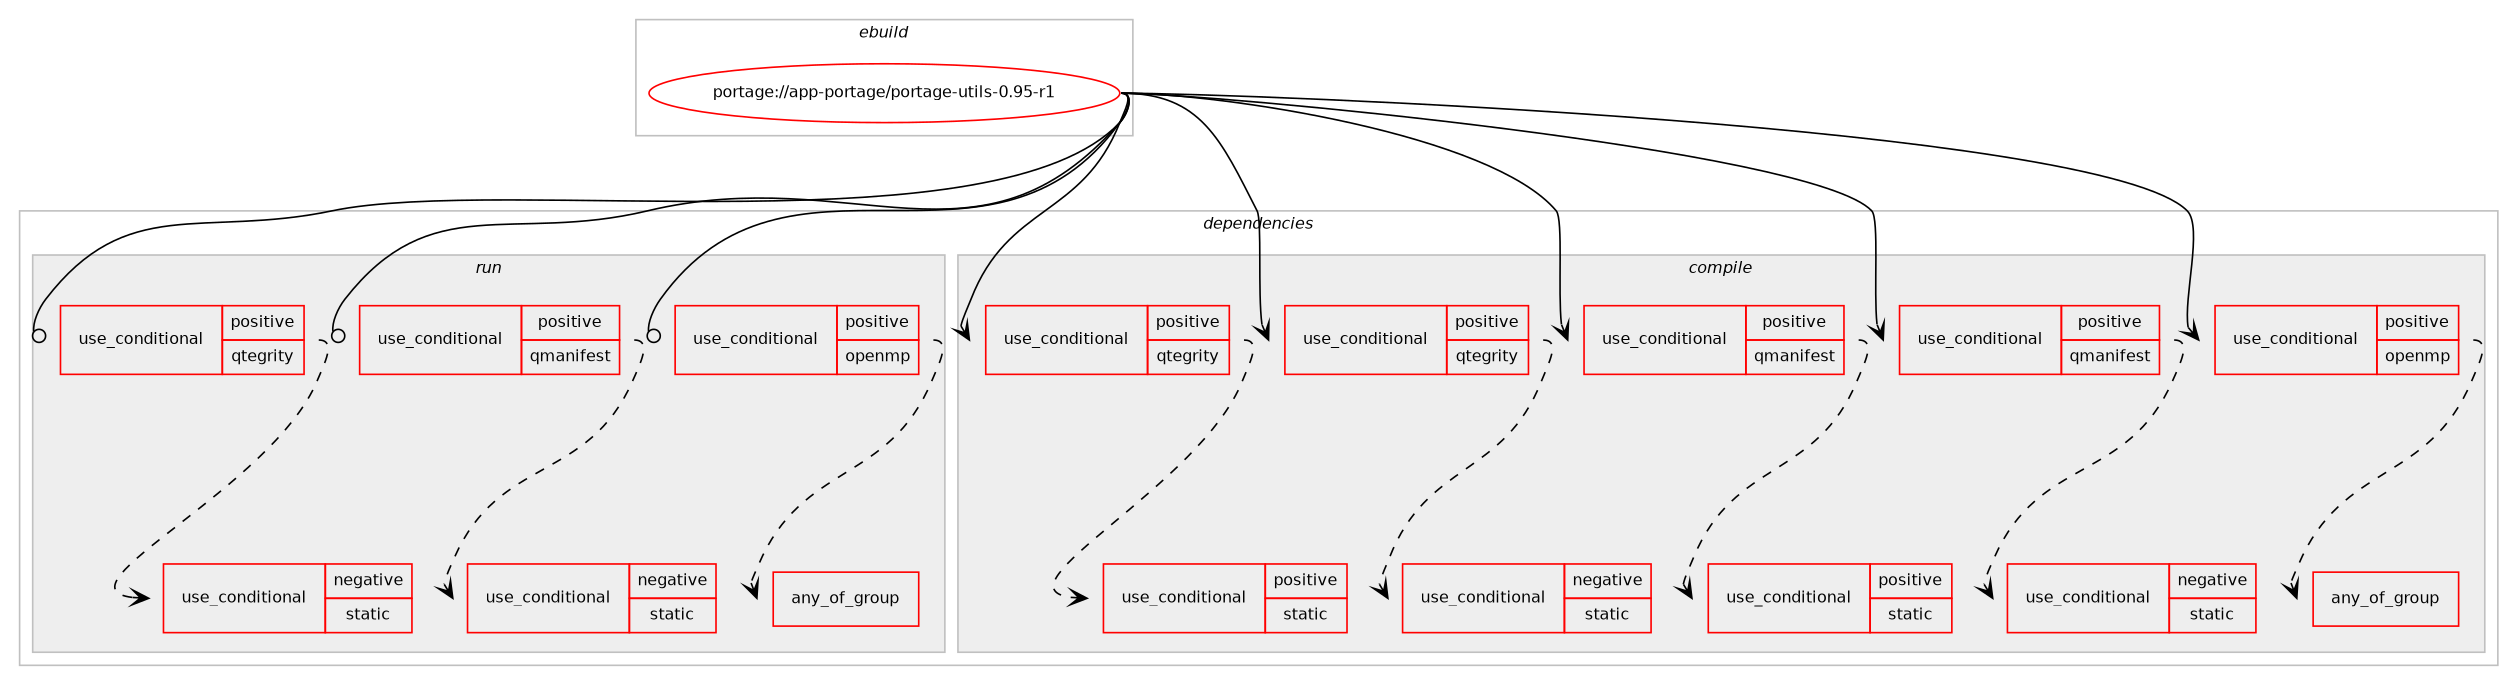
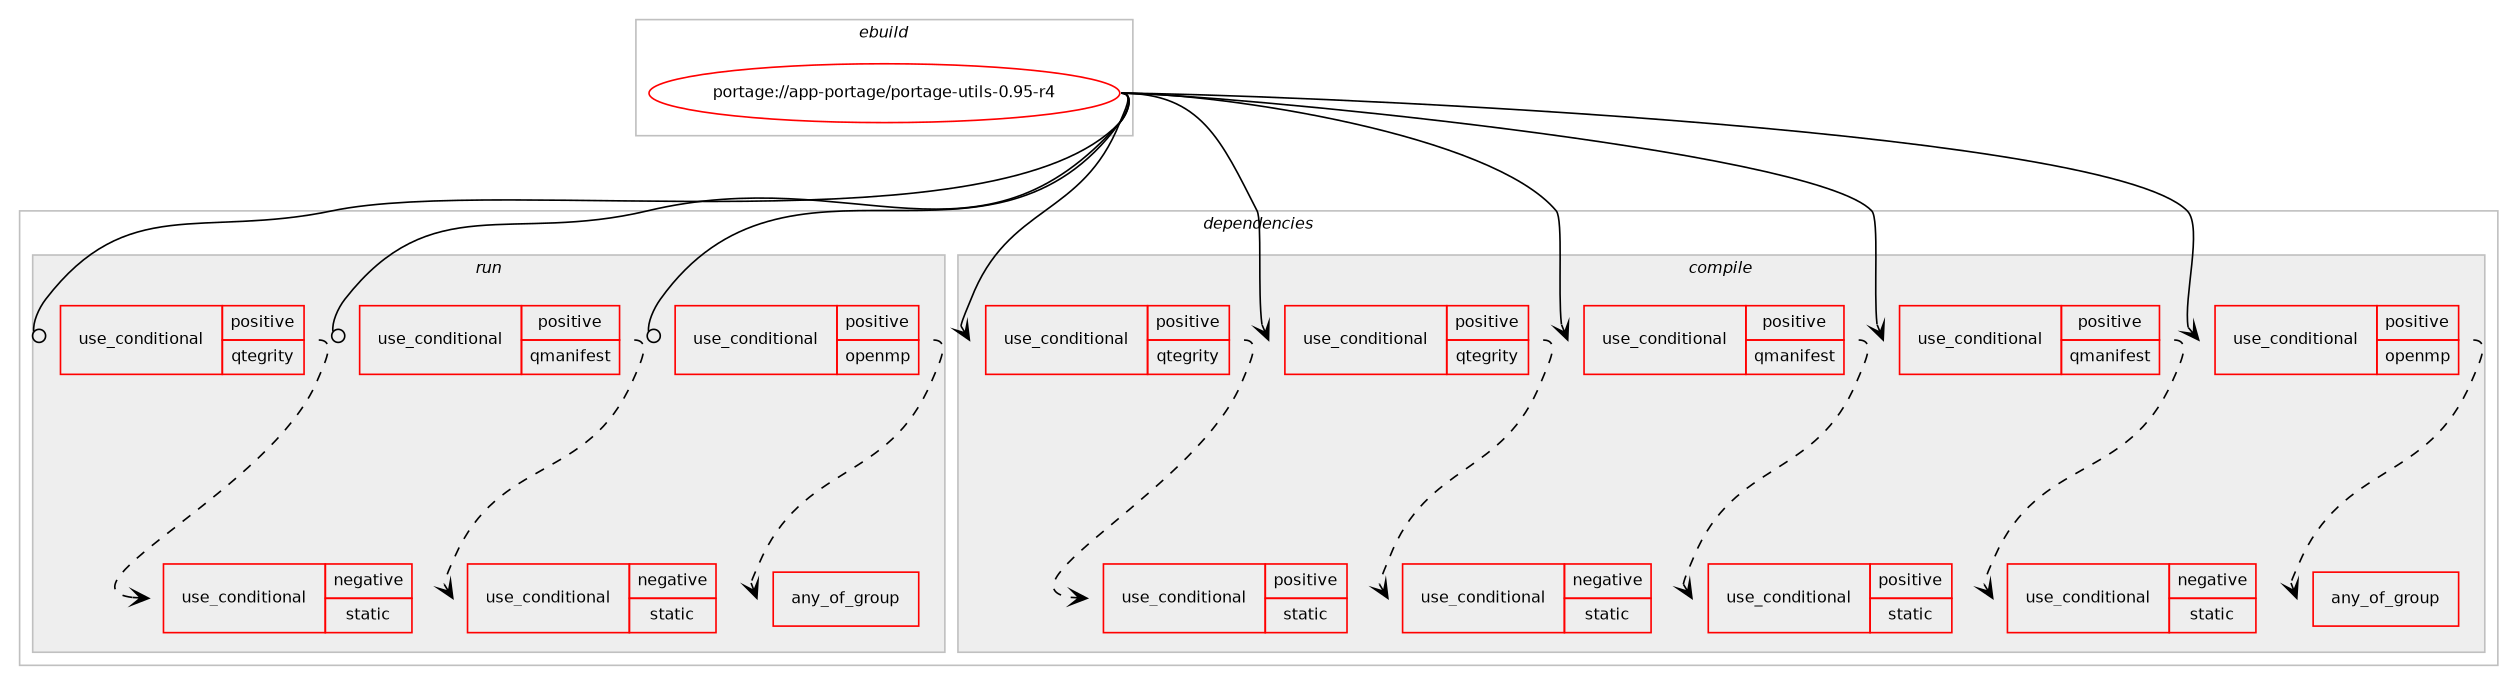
  digraph {
    compound=true
    concentrate=true
    fontname=Helvetica
    fontsize=10
    newrank=true
    rankdir=TB
    ranksep=1.5
    node [color=red fontname=Helvetica fontsize=10 shape=none]
    edge [arrowhead=vee headport=w style=solid tailport=e weight=20]
-   n1 [label="portage://app-portage/portage-utils-0.95-r1" width=4 shape=""]
+   n1 [label="portage://app-portage/portage-utils-0.95-r4" width=4 shape=""]
    n2 [label=<<TABLE BORDER="0" CELLBORDER="1" CELLSPACING="0" CELLPADDING="4"><TR><TD CELLPADDING="10">any_of_group</TD></TR></TABLE>>]
    n3 [label=<<TABLE BORDER="0" CELLBORDER="1" CELLSPACING="0" CELLPADDING="4"><TR><TD ROWSPAN="3" CELLPADDING="10">use_conditional</TD></TR><TR><TD>positive</TD></TR><TR><TD>openmp</TD></TR></TABLE>>]
    n4 [label=<<TABLE BORDER="0" CELLBORDER="1" CELLSPACING="0" CELLPADDING="4"><TR><TD ROWSPAN="3" CELLPADDING="10">use_conditional</TD></TR><TR><TD>negative</TD></TR><TR><TD>static</TD></TR></TABLE>>]
    n5 [label=<<TABLE BORDER="0" CELLBORDER="1" CELLSPACING="0" CELLPADDING="4"><TR><TD ROWSPAN="3" CELLPADDING="10">use_conditional</TD></TR><TR><TD>positive</TD></TR><TR><TD>qmanifest</TD></TR></TABLE>>]
    n6 [label=<<TABLE BORDER="0" CELLBORDER="1" CELLSPACING="0" CELLPADDING="4"><TR><TD ROWSPAN="3" CELLPADDING="10">use_conditional</TD></TR><TR><TD>positive</TD></TR><TR><TD>static</TD></TR></TABLE>>]
    n7 [label=<<TABLE BORDER="0" CELLBORDER="1" CELLSPACING="0" CELLPADDING="4"><TR><TD ROWSPAN="3" CELLPADDING="10">use_conditional</TD></TR><TR><TD>positive</TD></TR><TR><TD>qmanifest</TD></TR></TABLE>>]
    n8 [label=<<TABLE BORDER="0" CELLBORDER="1" CELLSPACING="0" CELLPADDING="4"><TR><TD ROWSPAN="3" CELLPADDING="10">use_conditional</TD></TR><TR><TD>negative</TD></TR><TR><TD>static</TD></TR></TABLE>>]
    n9 [label=<<TABLE BORDER="0" CELLBORDER="1" CELLSPACING="0" CELLPADDING="4"><TR><TD ROWSPAN="3" CELLPADDING="10">use_conditional</TD></TR><TR><TD>positive</TD></TR><TR><TD>qtegrity</TD></TR></TABLE>>]
    n10 [label=<<TABLE BORDER="0" CELLBORDER="1" CELLSPACING="0" CELLPADDING="4"><TR><TD ROWSPAN="3" CELLPADDING="10">use_conditional</TD></TR><TR><TD>positive</TD></TR><TR><TD>static</TD></TR></TABLE>>]
    n11 [label=<<TABLE BORDER="0" CELLBORDER="1" CELLSPACING="0" CELLPADDING="4"><TR><TD ROWSPAN="3" CELLPADDING="10">use_conditional</TD></TR><TR><TD>positive</TD></TR><TR><TD>qtegrity</TD></TR></TABLE>>]
    n12 [label=<<TABLE BORDER="0" CELLBORDER="1" CELLSPACING="0" CELLPADDING="4"><TR><TD CELLPADDING="10">any_of_group</TD></TR></TABLE>>]
    n13 [label=<<TABLE BORDER="0" CELLBORDER="1" CELLSPACING="0" CELLPADDING="4"><TR><TD ROWSPAN="3" CELLPADDING="10">use_conditional</TD></TR><TR><TD>positive</TD></TR><TR><TD>openmp</TD></TR></TABLE>>]
    n14 [label=<<TABLE BORDER="0" CELLBORDER="1" CELLSPACING="0" CELLPADDING="4"><TR><TD ROWSPAN="3" CELLPADDING="10">use_conditional</TD></TR><TR><TD>negative</TD></TR><TR><TD>static</TD></TR></TABLE>>]
    n15 [label=<<TABLE BORDER="0" CELLBORDER="1" CELLSPACING="0" CELLPADDING="4"><TR><TD ROWSPAN="3" CELLPADDING="10">use_conditional</TD></TR><TR><TD>positive</TD></TR><TR><TD>qmanifest</TD></TR></TABLE>>]
    n16 [label=<<TABLE BORDER="0" CELLBORDER="1" CELLSPACING="0" CELLPADDING="4"><TR><TD ROWSPAN="3" CELLPADDING="10">use_conditional</TD></TR><TR><TD>negative</TD></TR><TR><TD>static</TD></TR></TABLE>>]
    n17 [label=<<TABLE BORDER="0" CELLBORDER="1" CELLSPACING="0" CELLPADDING="4"><TR><TD ROWSPAN="3" CELLPADDING="10">use_conditional</TD></TR><TR><TD>positive</TD></TR><TR><TD>qtegrity</TD></TR></TABLE>>]
    subgraph cluster_1 {
      color=gray
      label=<<i>ebuild</i>>
      rank=same
      n1
    }
    subgraph cluster_2 {
      color=gray
      label=<<i>dependencies</i>>
      subgraph cluster_3 {
        color=gray
        fillcolor="#eeeeee"
        label=<<i>compile</i>>
        style=filled
        subgraph sub_4 {
          color=gray
          fillcolor="#eeeeee"
          label=<<i>compile</i>>
          style=filled
          n3
          subgraph sub_5 {
            color=gray
            fillcolor="#eeeeee"
            label=<<i>compile</i>>
            style=filled
            n2
          }
        }
        subgraph sub_6 {
          color=gray
          fillcolor="#eeeeee"
          label=<<i>compile</i>>
          style=filled
          n5
          subgraph sub_7 {
            color=gray
            fillcolor="#eeeeee"
            label=<<i>compile</i>>
            style=filled
            n4
          }
        }
        subgraph sub_8 {
          color=gray
          fillcolor="#eeeeee"
          label=<<i>compile</i>>
          style=filled
          n7
          subgraph sub_9 {
            color=gray
            fillcolor="#eeeeee"
            label=<<i>compile</i>>
            style=filled
            n6
          }
        }
        subgraph sub_10 {
          color=gray
          fillcolor="#eeeeee"
          label=<<i>compile</i>>
          style=filled
          n9
          subgraph sub_11 {
            color=gray
            fillcolor="#eeeeee"
            label=<<i>compile</i>>
            style=filled
            n8
          }
        }
        subgraph sub_12 {
          color=gray
          fillcolor="#eeeeee"
          label=<<i>compile</i>>
          style=filled
          n11
          subgraph sub_13 {
            color=gray
            fillcolor="#eeeeee"
            label=<<i>compile</i>>
            style=filled
            n10
          }
        }
      }
      subgraph cluster_14 {
        color=gray
        fillcolor="#eeeeee"
        label=<<i>compile and run</i>>
        style=filled
      }
      subgraph cluster_15 {
        color=gray
        fillcolor="#eeeeee"
        label=<<i>run</i>>
        style=filled
        subgraph sub_16 {
          color=gray
          fillcolor="#eeeeee"
          label=<<i>run</i>>
          style=filled
          n13
          subgraph sub_17 {
            color=gray
            fillcolor="#eeeeee"
            label=<<i>run</i>>
            style=filled
            n12
          }
        }
        subgraph sub_18 {
          color=gray
          fillcolor="#eeeeee"
          label=<<i>run</i>>
          style=filled
          n15
          subgraph sub_19 {
            color=gray
            fillcolor="#eeeeee"
            label=<<i>run</i>>
            style=filled
            n14
          }
        }
        subgraph sub_20 {
          color=gray
          fillcolor="#eeeeee"
          label=<<i>run</i>>
          style=filled
          n17
          subgraph sub_21 {
            color=gray
            fillcolor="#eeeeee"
            label=<<i>run</i>>
            style=filled
            n16
          }
        }
      }
    }
    subgraph cluster_22 {
      color=gray
      label=<<i>candidates</i>>
      rank=same
    }
    n1 -> n3
    n1 -> n5
    n1 -> n7
    n1 -> n9
    n1 -> n11
    n1 -> n13 [arrowhead=odot]
    n1 -> n15 [arrowhead=odot]
    n1 -> n17 [arrowhead=odot]
    n3 -> n2 [style=dashed]
    n5 -> n4 [style=dashed]
    n7 -> n6 [style=dashed]
    n9 -> n8 [style=dashed]
    n11 -> n10 [style=dashed]
    n13 -> n12 [style=dashed]
    n15 -> n14 [style=dashed]
    n17 -> n16 [style=dashed]
  }
